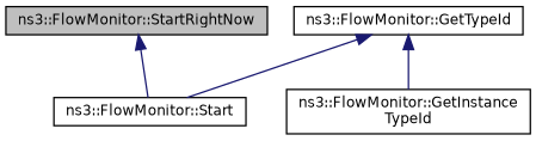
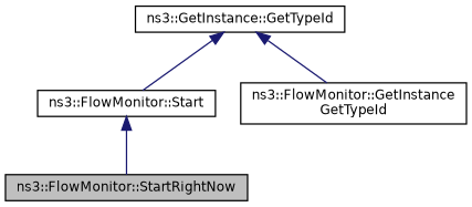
  digraph {
    rankdir=TB
    node [color=black fillcolor=white fontname=Helvetica fontsize=10 shape=record style=filled]
    edge [color=midnightblue dir=back fontname=Helvetica fontsize=10 labelfontname=Helvetica labelfontsize=10 style=solid]
    n1 [fillcolor=grey75 fontcolor=black height=0.2 label="ns3::FlowMonitor::StartRightNow" width=0.4]
    n2 [height=0.2 label="ns3::FlowMonitor::Start" width=0.4]
-   n3 [height=0.2 label="ns3::FlowMonitor::GetTypeId" width=0.4]
-   n4 [height=0.2 label="ns3::FlowMonitor::GetInstance\lTypeId" width=0.4]
-   n1 -> n2
+   n3 [height=0.2 label="ns3::GetInstance::GetTypeId" width=0.4]
+   n4 [height=0.2 label="ns3::FlowMonitor::GetInstance\lGetTypeId" width=0.4]
+   n2 -> n1
    n3 -> n2
    n3 -> n4
  }
